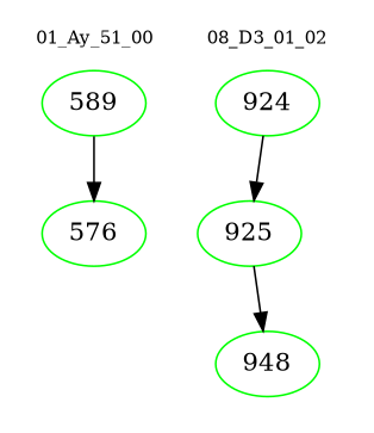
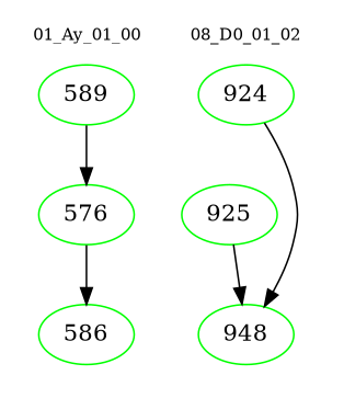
  digraph {
    node [color=green]
    edge [color=black]
    n1 [label=589]
    n2 [label=576]
+   n3 [label=586]
    n4 [label=924]
    n5 [label=925]
    n6 [label=948]
    subgraph cluster_1 {
      color=white
      fontsize=10
-     label="01_Ay_51_00"
+     label="01_Ay_01_00"
      n1
      n2
+     n3
    }
    subgraph cluster_2 {
      color=white
      fontsize=10
-     label="08_D3_01_02"
+     label="08_D0_01_02"
      n4
      n5
      n6
    }
    n1 -> n2
-   n4 -> n5
+   n2 -> n3
+   n4 -> n6
    n5 -> n6
  }
